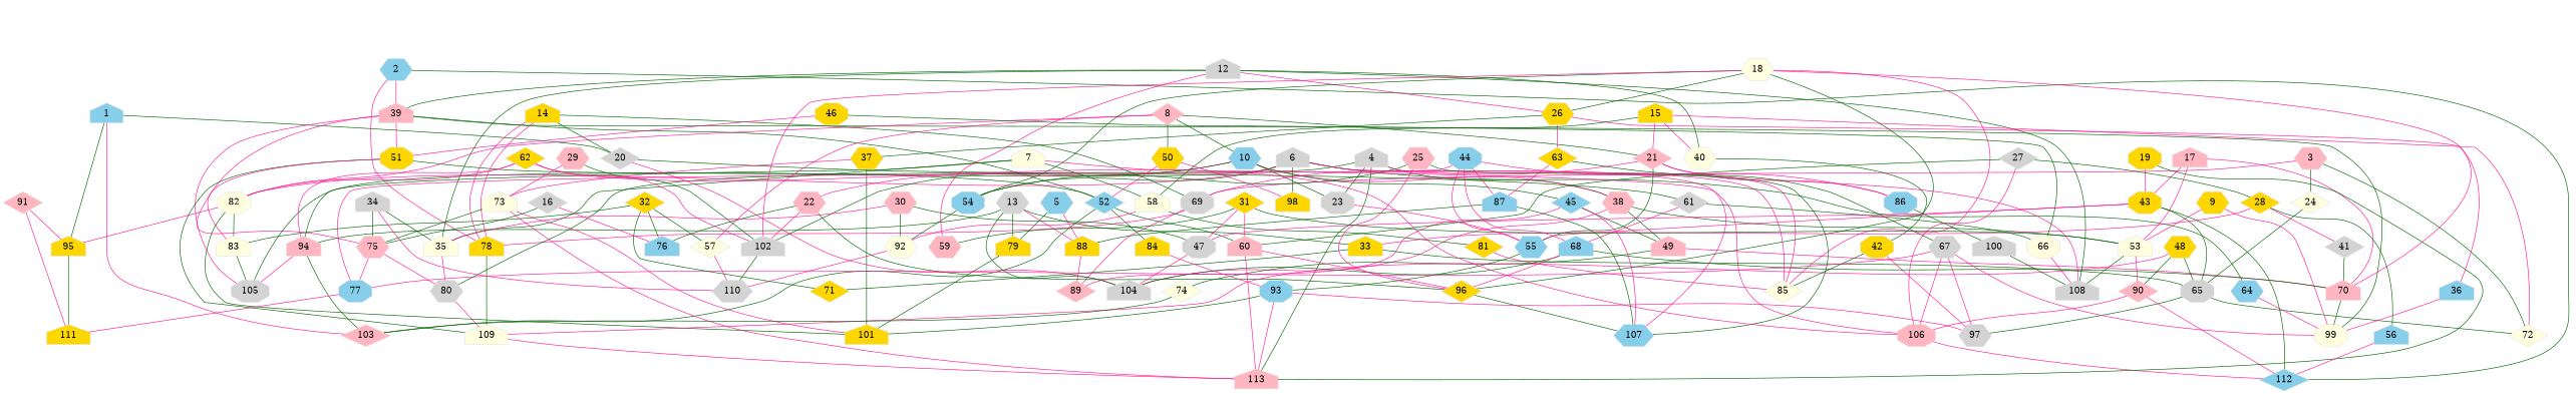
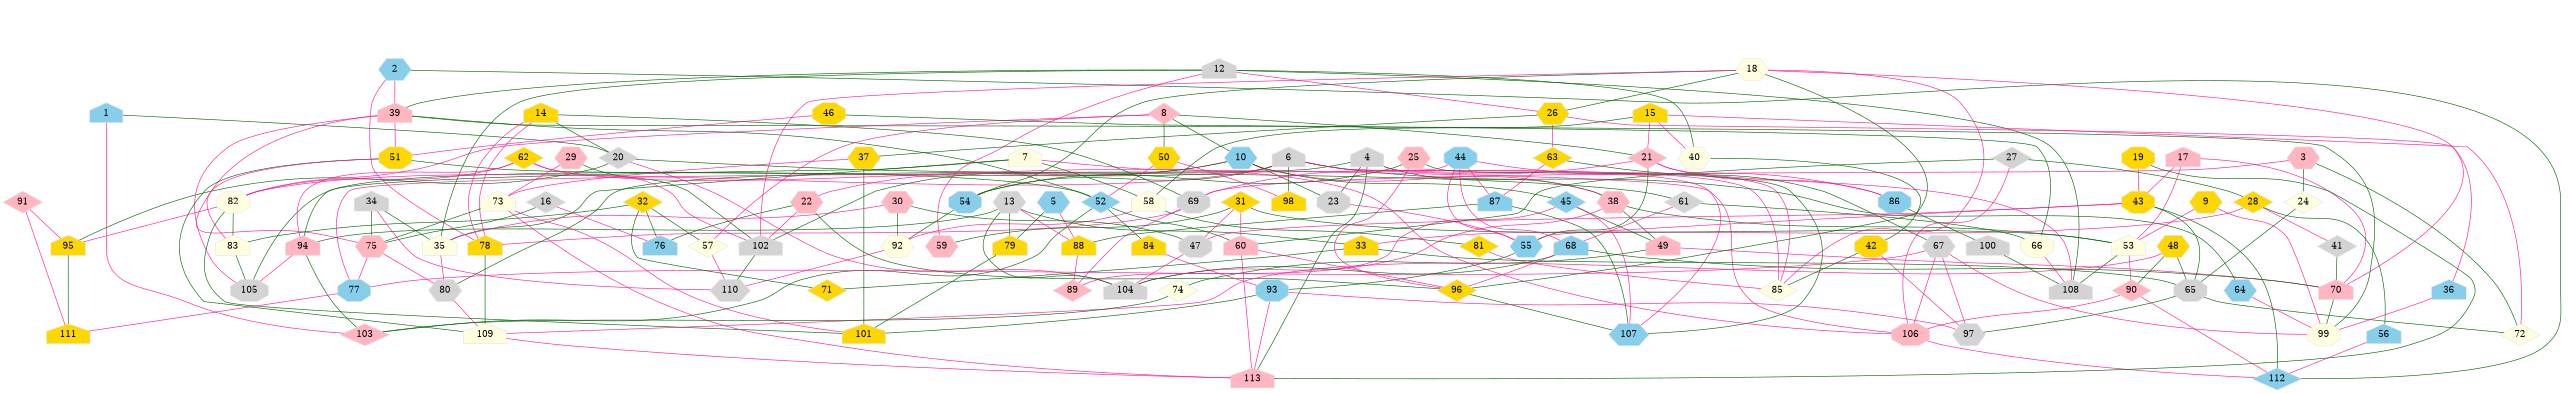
  graph {
    node [color=gray90 fillcolor=gold shape=house style=filled]
    edge [color=deeppink]
    1 [fillcolor=skyblue]
    20 [fillcolor=lightgrey shape=diamond]
    95
    103 [fillcolor=lightpink shape=diamond]
    104 [fillcolor=lightgrey]
    61 [fillcolor=lightgrey shape=diamond]
    111
    2 [fillcolor=skyblue shape=hexagon]
    39 [fillcolor=lightpink]
    78
    112 [fillcolor=skyblue shape=diamond]
    105 [fillcolor=lightgrey shape=octagon]
    99 [fillcolor=lightyellow shape=octagon]
    75 [fillcolor=lightpink shape=hexagon]
    51 [shape=octagon]
    52 [fillcolor=skyblue shape=diamond]
    109 [fillcolor=lightyellow]
    3 [fillcolor=lightpink shape=hexagon]
    24 [fillcolor=lightyellow shape=diamond]
    69 [fillcolor=lightgrey shape=octagon]
    72 [fillcolor=lightyellow shape=diamond]
    65 [fillcolor=lightgrey shape=octagon]
    89 [fillcolor=lightpink shape=diamond]
    4 [fillcolor=lightgrey]
    23 [fillcolor=lightgrey shape=octagon]
    38 [fillcolor=lightpink shape=hexagon]
    80 [fillcolor=lightgrey shape=hexagon]
    85 [fillcolor=lightyellow shape=diamond]
    113 [fillcolor=lightpink]
    55 [fillcolor=skyblue shape=hexagon]
    53 [fillcolor=lightyellow]
    49 [fillcolor=lightpink]
    5 [fillcolor=skyblue shape=hexagon]
    79
    88
    101
    6 [fillcolor=lightgrey]
    54 [fillcolor=skyblue shape=octagon]
    64 [fillcolor=skyblue shape=hexagon]
    82 [fillcolor=lightyellow shape=octagon]
    98
    107 [fillcolor=skyblue shape=hexagon]
    92 [fillcolor=lightyellow shape=hexagon]
    83 [fillcolor=lightyellow]
    7 [fillcolor=lightyellow]
    35 [fillcolor=lightyellow]
    58 [fillcolor=lightyellow]
    94 [fillcolor=lightpink]
    106 [fillcolor=lightpink shape=octagon]
    81 [shape=diamond]
    8 [fillcolor=lightpink shape=diamond]
    10 [fillcolor=skyblue shape=hexagon]
    21 [fillcolor=lightpink shape=diamond]
    50 [shape=hexagon]
    57 [fillcolor=lightyellow shape=diamond]
    22 [fillcolor=lightpink shape=hexagon]
    45 [fillcolor=skyblue shape=diamond]
    102 [fillcolor=lightgrey]
    108 [fillcolor=lightgrey]
    86 [fillcolor=skyblue shape=octagon]
    110 [fillcolor=lightgrey shape=hexagon]
    9 [shape=hexagon]
    90 [fillcolor=lightpink shape=diamond]
    76 [fillcolor=skyblue]
    96 [shape=diamond]
    48 [shape=hexagon]
    12 [fillcolor=lightgrey]
    26 [shape=hexagon]
    40 [fillcolor=lightyellow shape=hexagon]
    59 [fillcolor=lightpink shape=hexagon]
    36 [fillcolor=skyblue]
    37 [shape=hexagon]
    63 [shape=diamond]
    42 [shape=octagon]
    13 [fillcolor=lightgrey shape=hexagon]
    33
    71 [shape=diamond]
    14
    15
    16 [fillcolor=lightgrey shape=diamond]
    77 [fillcolor=skyblue shape=octagon]
    17 [fillcolor=lightpink]
    43 [shape=octagon]
    70 [fillcolor=lightpink]
    47 [fillcolor=lightgrey shape=octagon]
    18 [fillcolor=lightyellow shape=hexagon]
    19 [shape=octagon]
    68 [fillcolor=skyblue]
    66 [fillcolor=lightyellow shape=octagon]
    93 [fillcolor=skyblue shape=octagon]
    100 [fillcolor=lightgrey]
    97 [fillcolor=lightgrey shape=hexagon]
    25 [fillcolor=lightpink shape=hexagon]
    73 [fillcolor=lightyellow]
    87 [fillcolor=skyblue]
    67 [fillcolor=lightgrey shape=hexagon]
    27 [fillcolor=lightgrey shape=diamond]
    28 [shape=diamond]
    60 [fillcolor=lightpink]
    41 [fillcolor=lightgrey shape=diamond]
    56 [fillcolor=skyblue]
    29 [fillcolor=lightpink shape=hexagon]
    30 [fillcolor=lightpink shape=hexagon]
    31 [shape=diamond]
    32 [shape=diamond]
    34 [fillcolor=lightgrey]
    74 [fillcolor=lightyellow shape=diamond]
    84
    44 [fillcolor=skyblue shape=octagon]
    46 [shape=octagon]
    62 [shape=diamond]
    91 [fillcolor=lightpink shape=diamond]
    1 -- 20 [color=darkgreen]
-   1 -- 95 [color=darkgreen]
+   20 -- 95 [color=darkgreen]
    1 -- 103
    20 -- 104
    20 -- 61 [color=darkgreen]
    95 -- 111 [color=darkgreen]
    61 -- 68
    61 -- 66 [color=darkgreen]
    2 -- 39
    2 -- 78
    2 -- 112 [color=darkgreen]
    39 -- 105
    39 -- 99 [color=darkgreen]
    39 -- 75
    39 -- 51
    39 -- 52 [color=darkgreen]
    78 -- 109 [color=darkgreen]
    75 -- 80
    75 -- 77
    51 -- 52 [color=darkgreen]
    51 -- 109 [color=darkgreen]
    51 -- 83
    52 -- 103 [color=darkgreen]
    52 -- 60 [color=darkgreen]
    52 -- 84 [color=darkgreen]
    109 -- 113
    3 -- 24 [color=darkgreen]
    3 -- 69
    3 -- 72 [color=darkgreen]
    24 -- 65 [color=darkgreen]
    69 -- 78
    69 -- 89
    65 -- 72 [color=darkgreen]
    65 -- 97 [color=darkgreen]
    4 -- 23 [color=darkgreen]
    4 -- 38 [color=darkgreen]
    4 -- 80 [color=darkgreen]
    4 -- 85
    4 -- 113 [color=darkgreen]
    23 -- 55
    38 -- 104
    38 -- 53 [color=darkgreen]
    38 -- 49 [color=darkgreen]
    80 -- 109
    55 -- 93 [color=darkgreen]
    53 -- 108 [color=darkgreen]
    53 -- 90
    49 -- 70
    49 -- 74 [color=darkgreen]
    5 -- 79 [color=darkgreen]
    5 -- 88
    79 -- 101 [color=darkgreen]
    88 -- 89
    6 -- 105 [color=darkgreen]
    6 -- 85
    6 -- 54 [color=darkgreen]
    6 -- 64 [color=darkgreen]
    6 -- 82
    6 -- 98 [color=darkgreen]
    6 -- 107
    54 -- 92 [color=darkgreen]
    64 -- 99
    82 -- 95
    82 -- 101 [color=darkgreen]
    82 -- 83 [color=darkgreen]
    92 -- 110
    83 -- 105 [color=darkgreen]
    7 -- 35 [color=darkgreen]
    7 -- 58 [color=darkgreen]
    7 -- 94 [color=darkgreen]
    7 -- 106
    35 -- 80
    58 -- 92
    58 -- 81 [color=darkgreen]
    94 -- 103 [color=darkgreen]
    94 -- 105
    106 -- 112
    81 -- 85
    8 -- 82
    8 -- 10 [color=darkgreen]
    8 -- 21 [color=darkgreen]
    8 -- 50 [color=darkgreen]
    8 -- 57
    10 -- 23 [color=darkgreen]
    10 -- 38
    10 -- 22
    10 -- 45 [color=darkgreen]
    10 -- 102 [color=darkgreen]
    21 -- 69
    21 -- 55 [color=darkgreen]
    21 -- 108
    21 -- 86
    50 -- 52
    50 -- 98
    57 -- 110
    22 -- 102
    22 -- 76 [color=darkgreen]
    22 -- 96 [color=darkgreen]
    45 -- 89
    45 -- 49 [color=darkgreen]
    45 -- 107
    102 -- 110 [color=darkgreen]
    86 -- 100 [color=darkgreen]
    9 -- 99
    9 -- 53
    90 -- 112
    90 -- 106
    96 -- 107 [color=darkgreen]
    48 -- 109
    48 -- 65 [color=darkgreen]
    48 -- 90 [color=darkgreen]
    12 -- 39 [color=darkgreen]
    12 -- 35 [color=darkgreen]
    12 -- 108 [color=darkgreen]
    12 -- 26
    12 -- 40 [color=darkgreen]
    12 -- 59
    26 -- 36
    26 -- 37 [color=darkgreen]
    26 -- 63
    40 -- 42 [color=darkgreen]
    36 -- 99
    37 -- 101 [color=darkgreen]
    37 -- 73
    63 -- 87
    63 -- 67 [color=darkgreen]
    42 -- 85 [color=darkgreen]
    42 -- 97
    13 -- 104 [color=darkgreen]
    13 -- 79 [color=darkgreen]
    13 -- 88
    13 -- 94 [color=darkgreen]
    13 -- 33 [color=darkgreen]
    33 -- 65 [color=darkgreen]
    33 -- 71 [color=darkgreen]
    14 -- 20 [color=darkgreen]
    14 -- 78
    14 -- 78
    14 -- 69 [color=darkgreen]
    15 -- 72
    15 -- 58 [color=darkgreen]
    15 -- 21
    15 -- 40
    16 -- 75 [color=darkgreen]
    16 -- 76
    77 -- 111
    17 -- 53
    17 -- 43
    17 -- 70
    43 -- 112 [color=darkgreen]
    43 -- 65 [color=darkgreen]
    43 -- 55
    43 -- 47
    70 -- 99 [color=darkgreen]
    47 -- 104
    18 -- 85
    18 -- 54 [color=darkgreen]
    18 -- 102
    18 -- 96 [color=darkgreen]
    18 -- 26 [color=darkgreen]
    18 -- 70
    19 -- 113 [color=darkgreen]
    19 -- 43
    68 -- 104 [color=darkgreen]
    68 -- 96
    68 -- 70 [color=darkgreen]
    66 -- 108
    93 -- 113
    93 -- 101 [color=darkgreen]
    93 -- 97
    100 -- 108 [color=darkgreen]
    25 -- 54 [color=darkgreen]
    25 -- 107 [color=darkgreen]
    25 -- 96
    73 -- 75 [color=darkgreen]
    73 -- 113
    73 -- 101
    87 -- 88 [color=darkgreen]
    87 -- 107 [color=darkgreen]
    67 -- 99
    67 -- 106
    67 -- 77
    67 -- 97
    27 -- 106
    27 -- 28 [color=darkgreen]
    27 -- 60 [color=darkgreen]
    28 -- 33
    28 -- 41
    28 -- 56 [color=darkgreen]
    60 -- 113
    60 -- 96
    41 -- 70 [color=darkgreen]
    56 -- 112
    29 -- 102 [color=darkgreen]
    29 -- 73
    30 -- 92 [color=darkgreen]
    30 -- 35
    30 -- 47 [color=darkgreen]
    31 -- 53 [color=darkgreen]
    31 -- 59 [color=darkgreen]
    31 -- 47
    31 -- 60
    32 -- 83 [color=darkgreen]
    32 -- 57 [color=darkgreen]
    32 -- 76 [color=darkgreen]
    32 -- 71 [color=darkgreen]
    34 -- 75 [color=darkgreen]
    34 -- 35 [color=darkgreen]
    34 -- 110
    74 -- 103 [color=darkgreen]
    84 -- 93
    44 -- 55
    44 -- 86
    44 -- 77
    44 -- 68
    44 -- 87
    46 -- 51
    46 -- 66 [color=darkgreen]
    62 -- 82
    62 -- 94
    62 -- 106
    62 -- 102
    91 -- 95
    91 -- 111
  }
